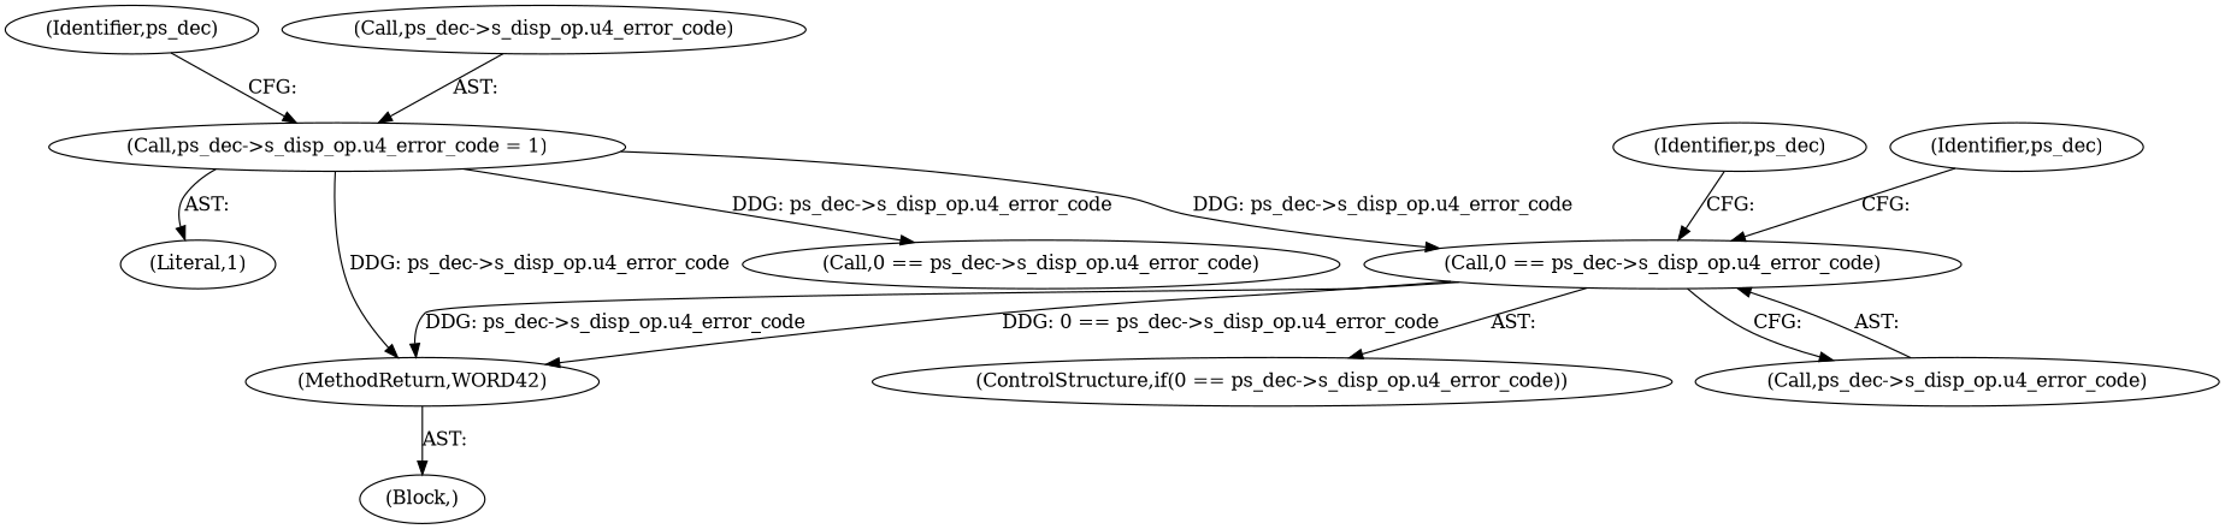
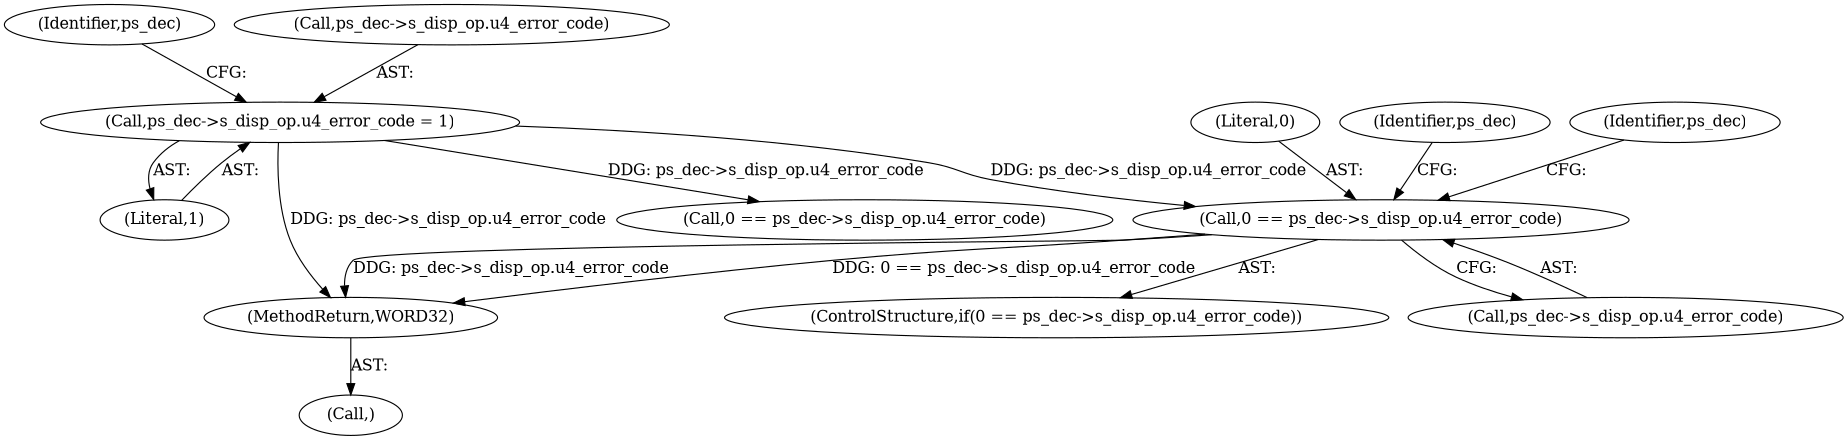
  digraph {
    n1 [label="(Call,0 == ps_dec->s_disp_op.u4_error_code)"]
-   n2 [label="(MethodReturn,WORD42)"]
+   n2 [label="(MethodReturn,WORD32)"]
    n3 [label="(ControlStructure,if(0 == ps_dec->s_disp_op.u4_error_code))"]
    n4 [label="(Call,ps_dec->s_disp_op.u4_error_code)"]
-   n5 [label="(Block,)"]
+   n5 [label="(Call,)"]
    n6 [label="(Call,ps_dec->s_disp_op.u4_error_code = 1)"]
    n7 [label="(Call,0 == ps_dec->s_disp_op.u4_error_code)"]
    n8 [label="(Literal,1)"]
    n9 [label="(Identifier,ps_dec)"]
+   n10 [label="(Literal,0)"]
    n11 [label="(Call,ps_dec->s_disp_op.u4_error_code)"]
    n12 [label="(Identifier,ps_dec)"]
    n13 [label="(Identifier,ps_dec)"]
    n1 -> n2 [label="DDG: 0 == ps_dec->s_disp_op.u4_error_code"]
    n1 -> n2 [label="DDG: ps_dec->s_disp_op.u4_error_code"]
    n1 -> n3 [label="AST: "]
    n1 -> n4 [label="CFG: "]
    n2 -> n5 [label="AST: "]
    n4 -> n1 [label="AST: "]
    n6 -> n1 [label="DDG: ps_dec->s_disp_op.u4_error_code"]
    n6 -> n2 [label="DDG: ps_dec->s_disp_op.u4_error_code"]
    n6 -> n7 [label="DDG: ps_dec->s_disp_op.u4_error_code"]
    n6 -> n8 [label="AST: "]
+   n8 -> n6 [label="AST: "]
    n9 -> n6 [label="CFG: "]
+   n10 -> n1 [label="AST: "]
    n11 -> n6 [label="AST: "]
    n12 -> n1 [label="CFG: "]
    n13 -> n1 [label="CFG: "]
  }
